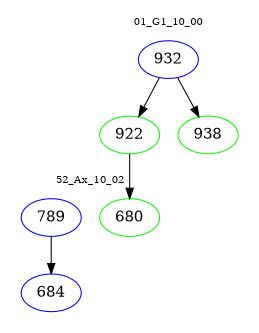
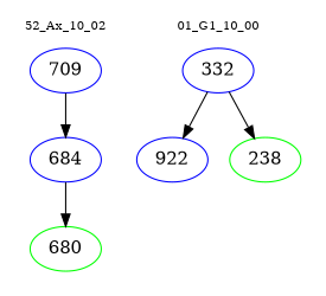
  digraph {
    node [color=blue]
    edge [color=black]
    n1 [label=684]
    n2 [color=green label=680]
-   n3 [label=789]
-   n4 [label=932]
-   n5 [color=green label=922]
-   n6 [color=green label=938]
+   n3 [label=709]
+   n4 [label=332]
+   n5 [label=922]
+   n6 [color=green label=238]
    subgraph cluster_1 {
      color=white
      fontsize=10
      label="52_Ax_10_02"
      n1
      n2
      n3
    }
    subgraph cluster_2 {
      color=white
      fontsize=10
      label="01_G1_10_00"
      n4
      n5
      n6
    }
-   n5 -> n2
+   n1 -> n2
    n3 -> n1
    n4 -> n5
    n4 -> n6
  }
